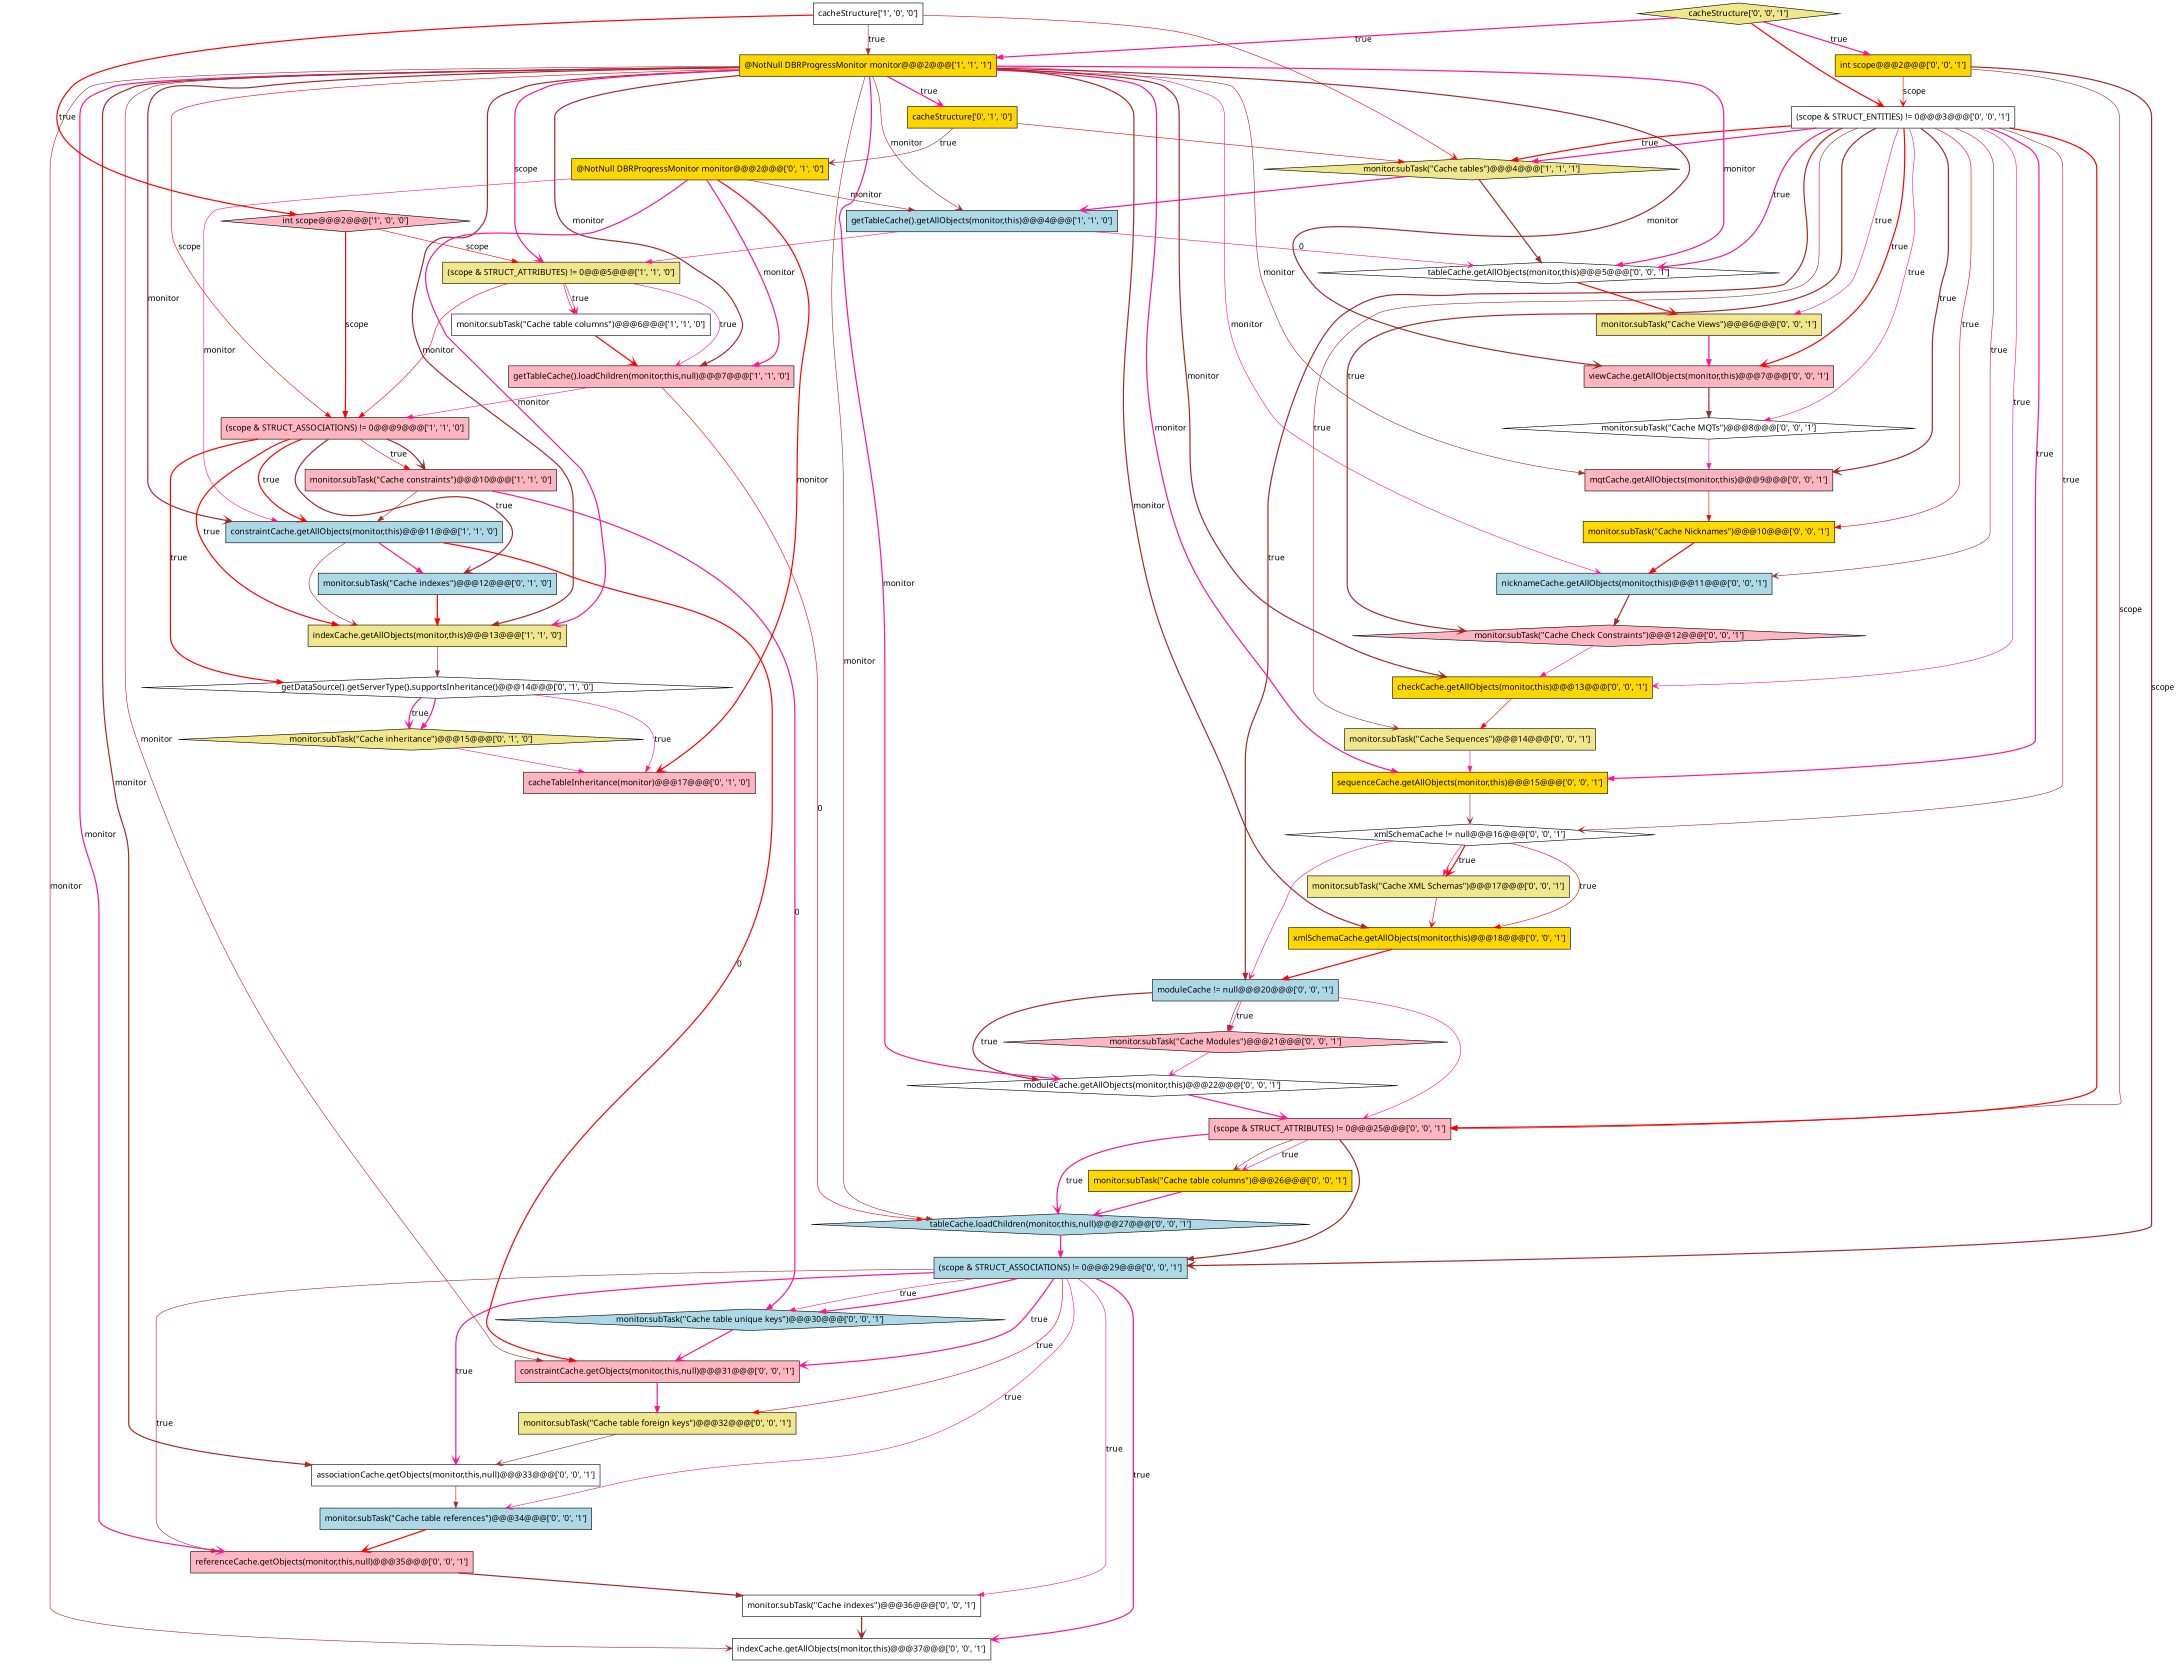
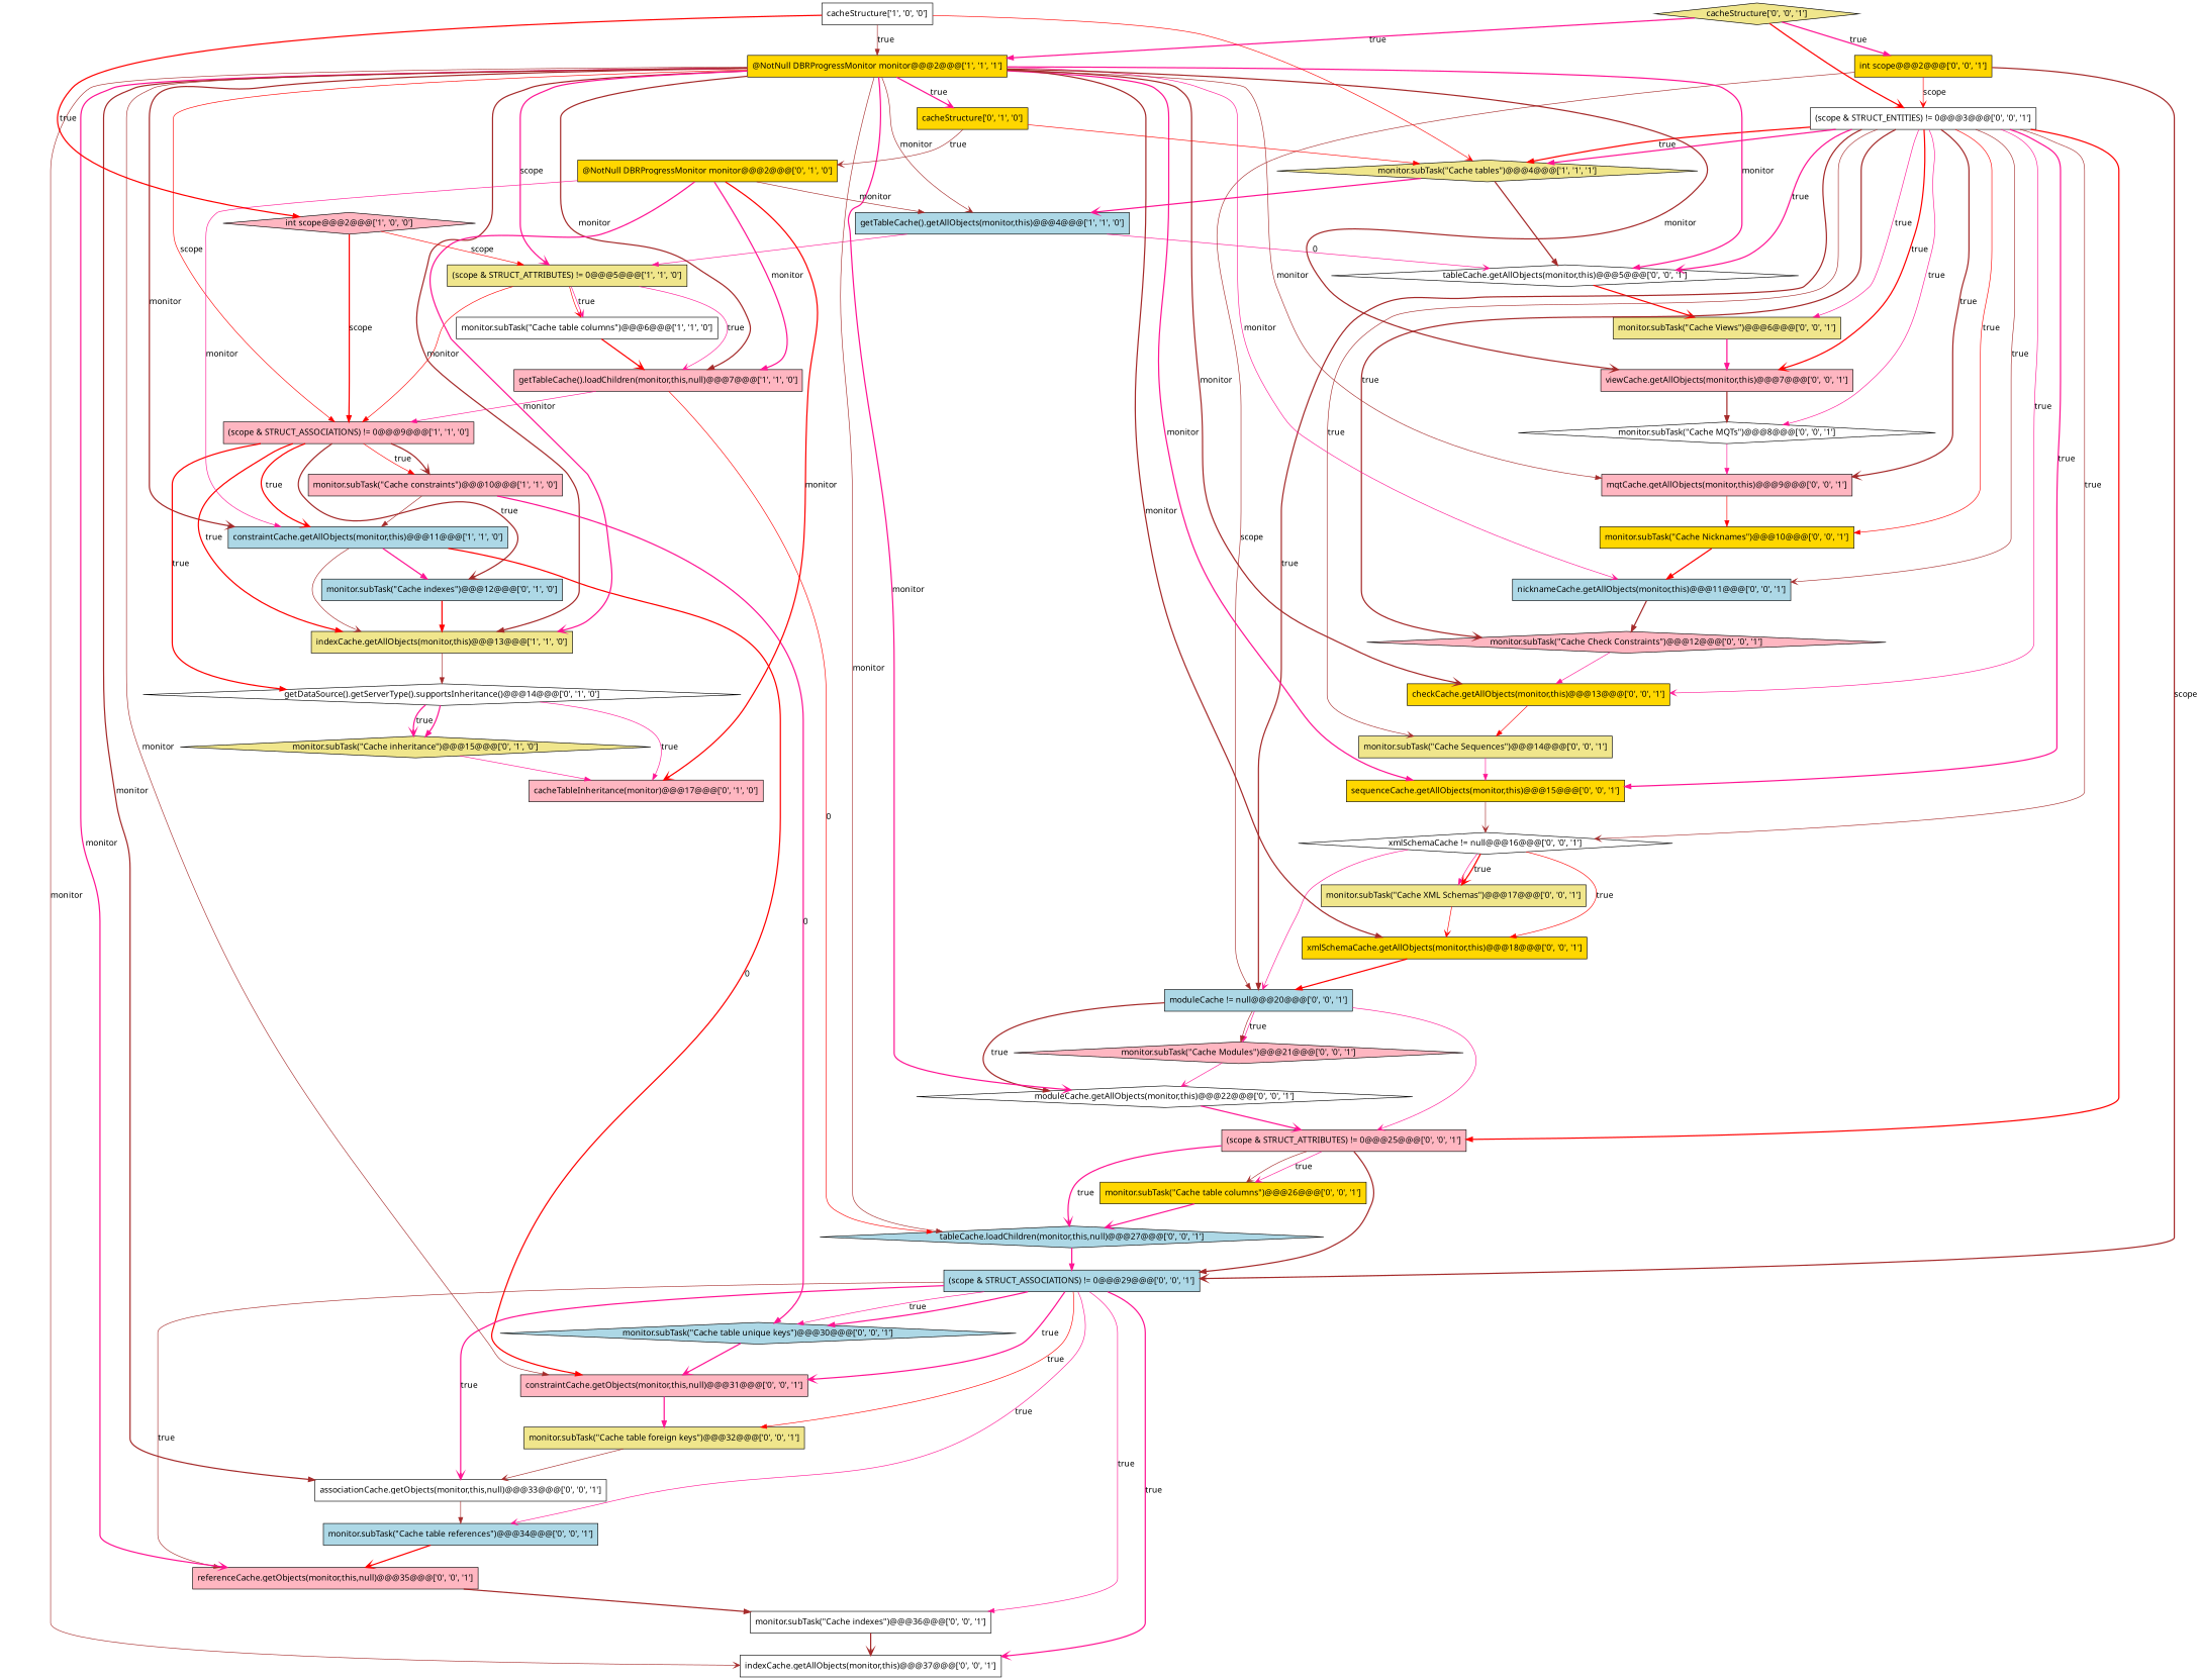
  digraph {
    fontname="Noto Sans"
    node [fillcolor=lightpink fontname="Noto Sans" shape=box style=filled]
    edge [arrowhead=normal color=deeppink fontname="Noto Sans" style=bold]
    n1 [fillcolor=lightblue label="constraintCache.getAllObjects(monitor,this)@@@11@@@['1', '1', '0']"]
    n2 [fillcolor=lightblue label="monitor.subTask(\"Cache indexes\")@@@12@@@['0', '1', '0']"]
    n3 [fillcolor=khaki label="indexCache.getAllObjects(monitor,this)@@@13@@@['1', '1', '0']"]
    n4 [label="constraintCache.getObjects(monitor,this,null)@@@31@@@['0', '0', '1']"]
    n5 [fillcolor=white label="getDataSource().getServerType().supportsInheritance()@@@14@@@['0', '1', '0']" shape=diamond]
    n6 [fillcolor=khaki label="monitor.subTask(\"Cache table foreign keys\")@@@32@@@['0', '0', '1']"]
    n7 [label="referenceCache.getObjects(monitor,this,null)@@@35@@@['0', '0', '1']"]
    n8 [fillcolor=white label="monitor.subTask(\"Cache indexes\")@@@36@@@['0', '0', '1']"]
    n9 [fillcolor=white label="indexCache.getAllObjects(monitor,this)@@@37@@@['0', '0', '1']"]
    n10 [fillcolor=khaki label="monitor.subTask(\"Cache Sequences\")@@@14@@@['0', '0', '1']"]
    n11 [fillcolor=gold label="sequenceCache.getAllObjects(monitor,this)@@@15@@@['0', '0', '1']"]
    n12 [fillcolor=white label="xmlSchemaCache != null@@@16@@@['0', '0', '1']" shape=diamond]
    n13 [fillcolor=khaki label="monitor.subTask(\"Cache tables\")@@@4@@@['1', '1', '1']" shape=diamond]
    n14 [fillcolor=lightblue label="getTableCache().getAllObjects(monitor,this)@@@4@@@['1', '1', '0']"]
    n15 [fillcolor=white label="tableCache.getAllObjects(monitor,this)@@@5@@@['0', '0', '1']" shape=diamond]
    n16 [fillcolor=khaki label="(scope & STRUCT_ATTRIBUTES) != 0@@@5@@@['1', '1', '0']"]
    n17 [fillcolor=khaki label="monitor.subTask(\"Cache Views\")@@@6@@@['0', '0', '1']"]
    n18 [fillcolor=khaki label="monitor.subTask(\"Cache XML Schemas\")@@@17@@@['0', '0', '1']"]
    n19 [fillcolor=gold label="xmlSchemaCache.getAllObjects(monitor,this)@@@18@@@['0', '0', '1']"]
    n20 [fillcolor=lightblue label="moduleCache != null@@@20@@@['0', '0', '1']"]
    n21 [label="(scope & STRUCT_ATTRIBUTES) != 0@@@25@@@['0', '0', '1']"]
    n22 [label="monitor.subTask(\"Cache Modules\")@@@21@@@['0', '0', '1']" shape=diamond]
    n23 [fillcolor=white label="moduleCache.getAllObjects(monitor,this)@@@22@@@['0', '0', '1']" shape=diamond]
    n24 [label="cacheTableInheritance(monitor)@@@17@@@['0', '1', '0']"]
    n25 [fillcolor=gold label="monitor.subTask(\"Cache Nicknames\")@@@10@@@['0', '0', '1']"]
    n26 [fillcolor=lightblue label="nicknameCache.getAllObjects(monitor,this)@@@11@@@['0', '0', '1']"]
    n27 [label="monitor.subTask(\"Cache Check Constraints\")@@@12@@@['0', '0', '1']" shape=diamond]
    n28 [fillcolor=lightblue label="(scope & STRUCT_ASSOCIATIONS) != 0@@@29@@@['0', '0', '1']"]
    n29 [fillcolor=white label="associationCache.getObjects(monitor,this,null)@@@33@@@['0', '0', '1']"]
    n30 [fillcolor=lightblue label="monitor.subTask(\"Cache table unique keys\")@@@30@@@['0', '0', '1']" shape=diamond]
    n31 [fillcolor=lightblue label="monitor.subTask(\"Cache table references\")@@@34@@@['0', '0', '1']"]
    n32 [fillcolor=gold label="checkCache.getAllObjects(monitor,this)@@@13@@@['0', '0', '1']"]
    n33 [fillcolor=gold label="int scope@@@2@@@['0', '0', '1']"]
    n34 [fillcolor=white label="(scope & STRUCT_ENTITIES) != 0@@@3@@@['0', '0', '1']"]
    n35 [label="viewCache.getAllObjects(monitor,this)@@@7@@@['0', '0', '1']"]
    n36 [label="mqtCache.getAllObjects(monitor,this)@@@9@@@['0', '0', '1']"]
    n37 [fillcolor=white label="monitor.subTask(\"Cache MQTs\")@@@8@@@['0', '0', '1']" shape=diamond]
    n38 [fillcolor=lightblue label="tableCache.loadChildren(monitor,this,null)@@@27@@@['0', '0', '1']" shape=diamond]
    n39 [fillcolor=gold label="monitor.subTask(\"Cache table columns\")@@@26@@@['0', '0', '1']"]
    n40 [fillcolor=khaki label="monitor.subTask(\"Cache inheritance\")@@@15@@@['0', '1', '0']" shape=diamond]
    n41 [fillcolor=khaki label="cacheStructure['0', '0', '1']" shape=diamond]
    n42 [fillcolor=gold label="@NotNull DBRProgressMonitor monitor@@@2@@@['1', '1', '1']"]
    n43 [label="(scope & STRUCT_ASSOCIATIONS) != 0@@@9@@@['1', '1', '0']"]
    n44 [label="getTableCache().loadChildren(monitor,this,null)@@@7@@@['1', '1', '0']"]
    n45 [fillcolor=gold label="cacheStructure['0', '1', '0']"]
    n46 [label="monitor.subTask(\"Cache constraints\")@@@10@@@['1', '1', '0']"]
    n47 [fillcolor=white label="monitor.subTask(\"Cache table columns\")@@@6@@@['1', '1', '0']"]
    n48 [fillcolor=gold label="@NotNull DBRProgressMonitor monitor@@@2@@@['0', '1', '0']"]
    n49 [fillcolor=white label="cacheStructure['1', '0', '0']"]
    n50 [label="int scope@@@2@@@['1', '0', '0']" shape=diamond]
    n1 -> n2
    n1 -> n3 [arrowhead=vee color=brown style=solid]
    n1 -> n4 [color=red label=0]
    n2 -> n3 [color=red]
    n3 -> n5 [color=brown style=solid]
    n4 -> n6
    n5 -> n24 [label=true style=solid]
    n5 -> n40 [arrowhead=vee label=true]
    n5 -> n40
    n6 -> n29 [arrowhead=vee color=brown style=solid]
    n7 -> n8 [color=brown]
    n8 -> n9 [arrowhead=vee color=brown]
    n10 -> n11 [style=solid]
    n11 -> n12 [arrowhead=vee color=brown style=solid]
    n12 -> n18 [style=solid]
    n12 -> n18 [arrowhead=vee color=red label=true]
    n12 -> n19 [color=red label=true style=solid]
    n12 -> n20 [arrowhead=vee style=solid]
    n13 -> n14 [arrowhead=vee]
    n13 -> n15 [color=brown]
    n14 -> n15 [arrowhead=vee label=0 style=solid]
    n14 -> n16 [style=solid]
    n15 -> n17 [arrowhead=vee color=red]
    n16 -> n43 [color=red style=solid]
    n16 -> n44 [arrowhead=vee label=true style=solid]
    n16 -> n47 [arrowhead=vee color=red style=solid]
    n16 -> n47 [arrowhead=vee label=true style=solid]
    n17 -> n35
    n18 -> n19 [arrowhead=vee color=red style=solid]
    n19 -> n20 [color=red]
    n20 -> n21 [arrowhead=vee style=solid]
    n20 -> n22 [label=true style=solid]
    n20 -> n22 [color=brown style=solid]
    n20 -> n23 [color=brown label=true]
    n21 -> n28 [color=brown]
    n21 -> n38 [arrowhead=vee label=true]
    n21 -> n39 [arrowhead=vee label=true style=solid]
    n21 -> n39 [arrowhead=vee color=brown style=solid]
    n22 -> n23 [arrowhead=vee style=solid]
    n23 -> n21 [arrowhead=vee]
    n25 -> n26 [color=red]
    n26 -> n27 [color=brown]
    n27 -> n32 [style=solid]
    n28 -> n4 [arrowhead=vee label=true]
    n28 -> n6 [color=red label=true style=solid]
    n28 -> n7 [color=brown label=true style=solid]
    n28 -> n8 [label=true style=solid]
    n28 -> n9 [arrowhead=vee label=true]
    n28 -> n29 [arrowhead=vee label=true]
    n28 -> n30
    n28 -> n30 [label=true style=solid]
    n28 -> n31 [arrowhead=vee label=true style=solid]
    n29 -> n31 [color=brown style=solid]
    n30 -> n4 [arrowhead=vee]
    n31 -> n7 [arrowhead=vee color=red]
    n32 -> n10 [color=red style=solid]
-   n33 -> n21 [color=brown label=scope style=solid]
+   n33 -> n20 [color=brown label=scope style=solid]
    n33 -> n28 [arrowhead=vee color=brown label=scope]
    n33 -> n34 [arrowhead=vee color=red label=scope style=solid]
    n34 -> n10 [arrowhead=vee color=brown label=true style=solid]
    n34 -> n11 [label=true]
    n34 -> n12 [arrowhead=vee color=brown label=true style=solid]
    n34 -> n13
    n34 -> n13 [color=red label=true]
    n34 -> n15 [arrowhead=vee label=true]
    n34 -> n17 [label=true style=solid]
    n34 -> n20 [color=brown label=true]
    n34 -> n21 [color=red]
    n34 -> n25 [color=red label=true style=solid]
    n34 -> n26 [arrowhead=vee color=brown label=true style=solid]
    n34 -> n27 [arrowhead=vee color=brown label=true]
    n34 -> n32 [arrowhead=vee label=true style=solid]
    n34 -> n35 [arrowhead=vee color=red label=true]
    n34 -> n36 [arrowhead=vee color=brown label=true]
    n34 -> n37 [label=true style=solid]
    n35 -> n37 [color=brown]
    n36 -> n25 [color=red style=solid]
    n37 -> n36 [style=solid]
    n38 -> n28
    n39 -> n38 [arrowhead=vee]
    n40 -> n24 [style=solid]
    n41 -> n33 [label=true]
    n41 -> n34 [arrowhead=vee color=red]
    n41 -> n42 [label=true]
    n42 -> n1 [arrowhead=vee color=brown label=monitor]
    n42 -> n3 [color=brown label=monitor]
    n42 -> n4 [color=brown label=monitor style=solid]
    n42 -> n7 [arrowhead=vee label=monitor]
    n42 -> n9 [arrowhead=vee color=brown label=monitor style=solid]
    n42 -> n11 [label=monitor]
    n42 -> n14 [arrowhead=vee color=brown label=monitor style=solid]
    n42 -> n15 [label=monitor]
    n42 -> n16 [arrowhead=vee label=scope]
    n42 -> n19 [color=brown label=monitor]
    n42 -> n23 [arrowhead=vee label=monitor]
    n42 -> n26 [arrowhead=vee label=monitor style=solid]
    n42 -> n29 [color=brown label=monitor]
    n42 -> n32 [arrowhead=vee color=brown label=monitor]
    n42 -> n35 [arrowhead=vee color=brown label=monitor]
    n42 -> n36 [color=brown label=monitor style=solid]
    n42 -> n38 [color=brown label=monitor style=solid]
    n42 -> n43 [color=red label=scope style=solid]
    n42 -> n44 [color=brown label=monitor]
    n42 -> n45 [arrowhead=vee label=true]
    n43 -> n1 [arrowhead=vee color=red label=true]
    n43 -> n2 [arrowhead=vee color=brown label=true]
    n43 -> n3 [color=red label=true]
    n43 -> n5 [color=red label=true]
    n43 -> n46 [color=red label=true style=solid]
    n43 -> n46 [arrowhead=vee color=brown]
    n44 -> n38 [color=red label=0 style=solid]
    n44 -> n43 [style=solid]
    n45 -> n13 [color=red style=solid]
    n45 -> n48 [arrowhead=vee color=brown label=true style=solid]
    n46 -> n1 [color=brown style=solid]
    n46 -> n30 [label=0]
    n47 -> n44 [arrowhead=vee color=red]
    n48 -> n1 [label=monitor style=solid]
    n48 -> n3 [arrowhead=vee label=monitor]
    n48 -> n14 [color=brown label=monitor style=solid]
    n48 -> n24 [arrowhead=vee color=red label=monitor]
    n48 -> n44 [label=monitor]
    n49 -> n13 [arrowhead=vee color=red style=solid]
    n49 -> n42 [color=brown label=true style=solid]
    n49 -> n50 [color=red label=true]
    n50 -> n16 [color=red label=scope style=solid]
    n50 -> n43 [color=red label=scope]
  }
